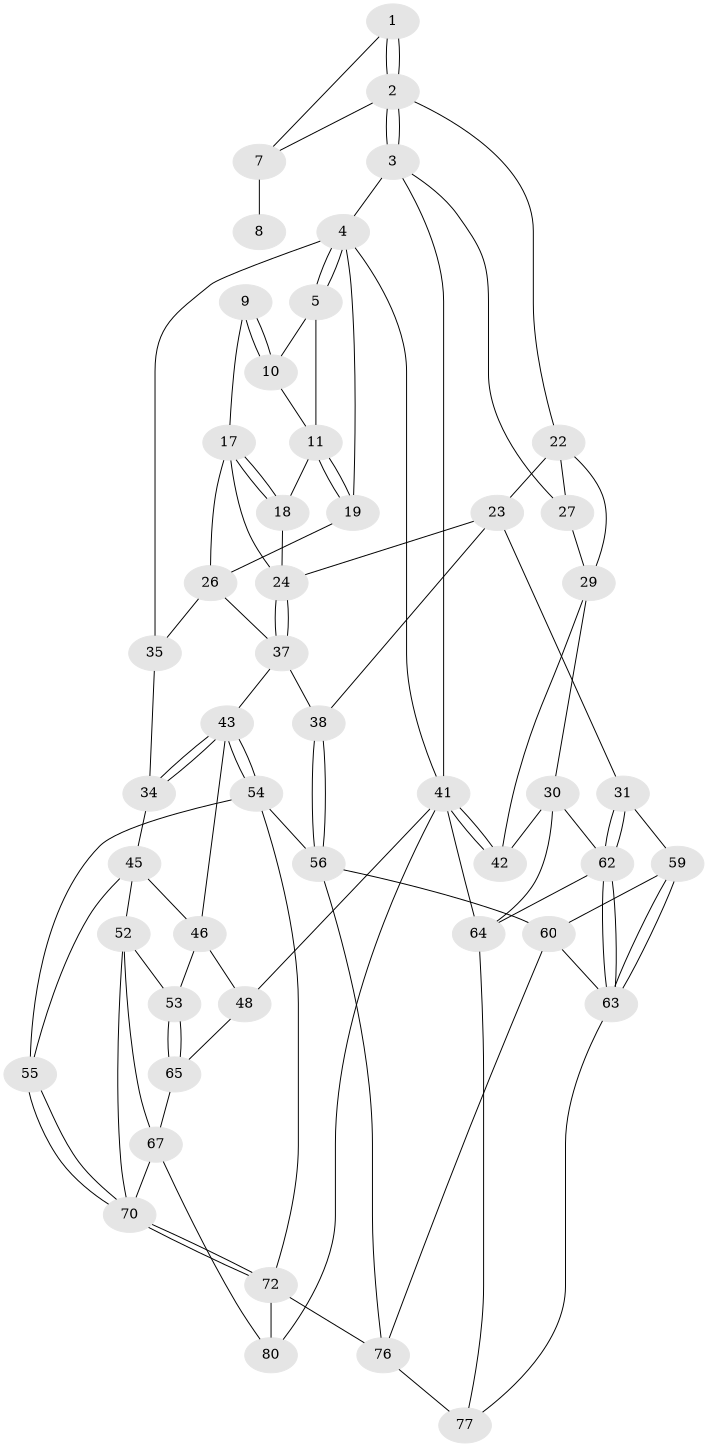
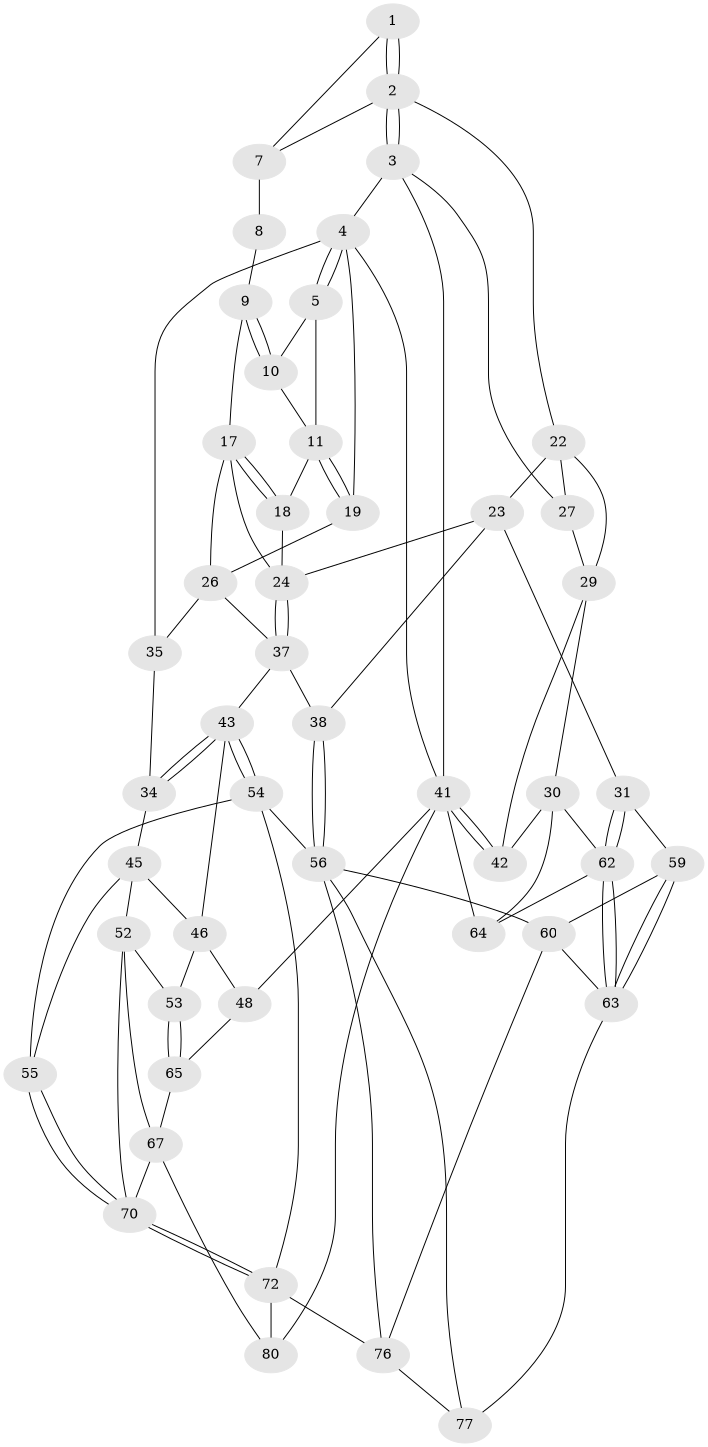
  graph {
    node [color=gray90 style=filled]
    2 [super="+13"]
    1
    7 [super="+14"]
    3
    22 [super="+28"]
    8 [super="+15"]
    4 [super="+21"]
    27
    41 [super="+50"]
    23 [super="+33"]
    29 [super="+40"]
    5 [super="+6"]
    19 [super="+20"]
    35 [super="+36"]
    42
    64 [super="+75"]
    48 [super="+49"]
    80
    10
    11 [super="+12"]
    26 [super="+34"]
    n22 [label=34]
    18
    9 [super="+16"]
    17 [super="+25"]
    24
    37 [super="+39"]
    31 [super="+32"]
    38
    30 [super="+61"]
    59
    62
    56 [super="+57"]
    43
    77
    60 [super="+74"]
    63 [super="+73"]
    45 [super="+51"]
    46 [super="+47"]
    53
    54 [super="+58"]
    76 [super="+78"]
    65 [super="+69"]
    55
    72 [super="+79"]
    52 [super="+66"]
    67 [super="+68"]
    70 [super="+71"]
    2 -- 7
    2 -- 3
    2 -- 3
    2 -- 22
    1 -- 2
    1 -- 2
    1 -- 7
    7 -- 8 [weight=2]
    3 -- 4
    3 -- 27
    3 -- 41
    22 -- 27
    22 -- 23
    22 -- 29
+   8 -- 9 [weight=2]
    4 -- 41
    4 -- 5
    4 -- 5
    4 -- 19
    4 -- 35
    27 -- 29
    41 -- 42
    41 -- 42
    41 -- 64
    41 -- 48
    41 -- 80
    23 -- 24
    23 -- 31
    23 -- 38
    29 -- 42
    29 -- 30
    5 -- 10
    5 -- 11
    19 -- 26
    35 -- n22
-   64 -- 77
+   56 -- 77
    48 -- 65 [weight=2]
    10 -- 11
    11 -- 19
    11 -- 19
    11 -- 18
    26 -- 35
    26 -- 37
    n22 -- 45
    18 -- 24
    9 -- 10
    9 -- 10
    9 -- 17
    17 -- 26
    17 -- 18
    17 -- 18
    17 -- 24
    24 -- 37
    24 -- 37
    37 -- 38
    37 -- 43
    31 -- 59
    31 -- 62
    31 -- 62
    38 -- 56
    38 -- 56
    30 -- 42
    30 -- 64
    30 -- 62
    59 -- 60
    59 -- 63
    59 -- 63
    62 -- 64
    62 -- 63
    62 -- 63
    56 -- 60
    56 -- 76
    43 -- n22
    43 -- n22
    43 -- 46
    43 -- 54
    43 -- 54
    60 -- 63
    60 -- 76
    63 -- 77
    45 -- 46
    45 -- 55
    45 -- 52
    46 -- 48
    46 -- 53
    53 -- 65
    53 -- 65
    54 -- 56
    54 -- 55
    54 -- 72
    76 -- 77
    65 -- 67
    55 -- 70
    55 -- 70
    72 -- 80
    72 -- 76
    52 -- 53
    52 -- 67
    52 -- 70
    67 -- 80
    67 -- 70
    70 -- 72
    70 -- 72
  }
